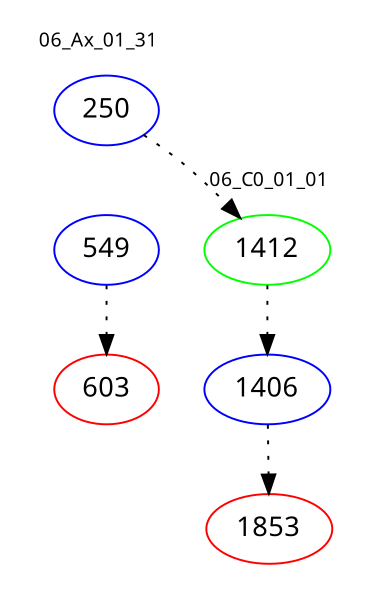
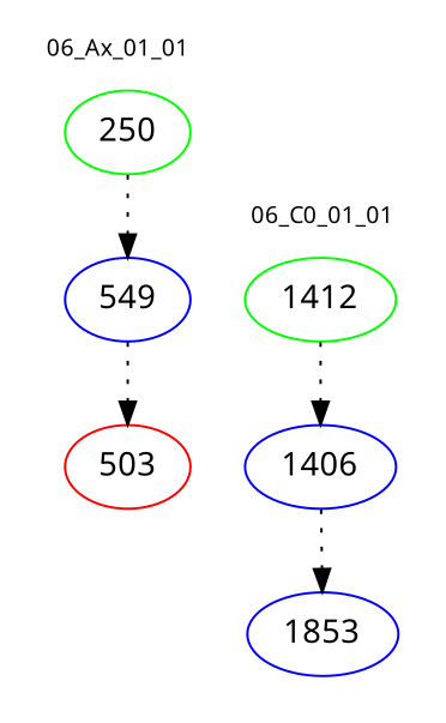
  digraph {
    fontname="Noto Sans"
    node [color=green fontname="Noto Sans"]
    edge [color=black fontname="Noto Sans" style=dotted]
-   n1 [color=blue label=250]
+   n1 [label=250]
    n2 [color=blue label=549]
-   n3 [color=red label=603]
+   n3 [color=red label=503]
    n4 [label=1412]
    n5 [color=blue label=1406]
-   n6 [color=red label=1853]
+   n6 [color=blue label=1853]
    subgraph cluster_1 {
      color=white
      fontsize=10
-     label="06_Ax_01_31"
+     label="06_Ax_01_01"
      n1
      n2
      n3
    }
    subgraph cluster_2 {
      color=white
      fontsize=10
      label="06_C0_01_01"
      n4
      n5
      n6
    }
-   n1 -> n4
+   n1 -> n2
    n2 -> n3
    n4 -> n5
    n5 -> n6
  }
